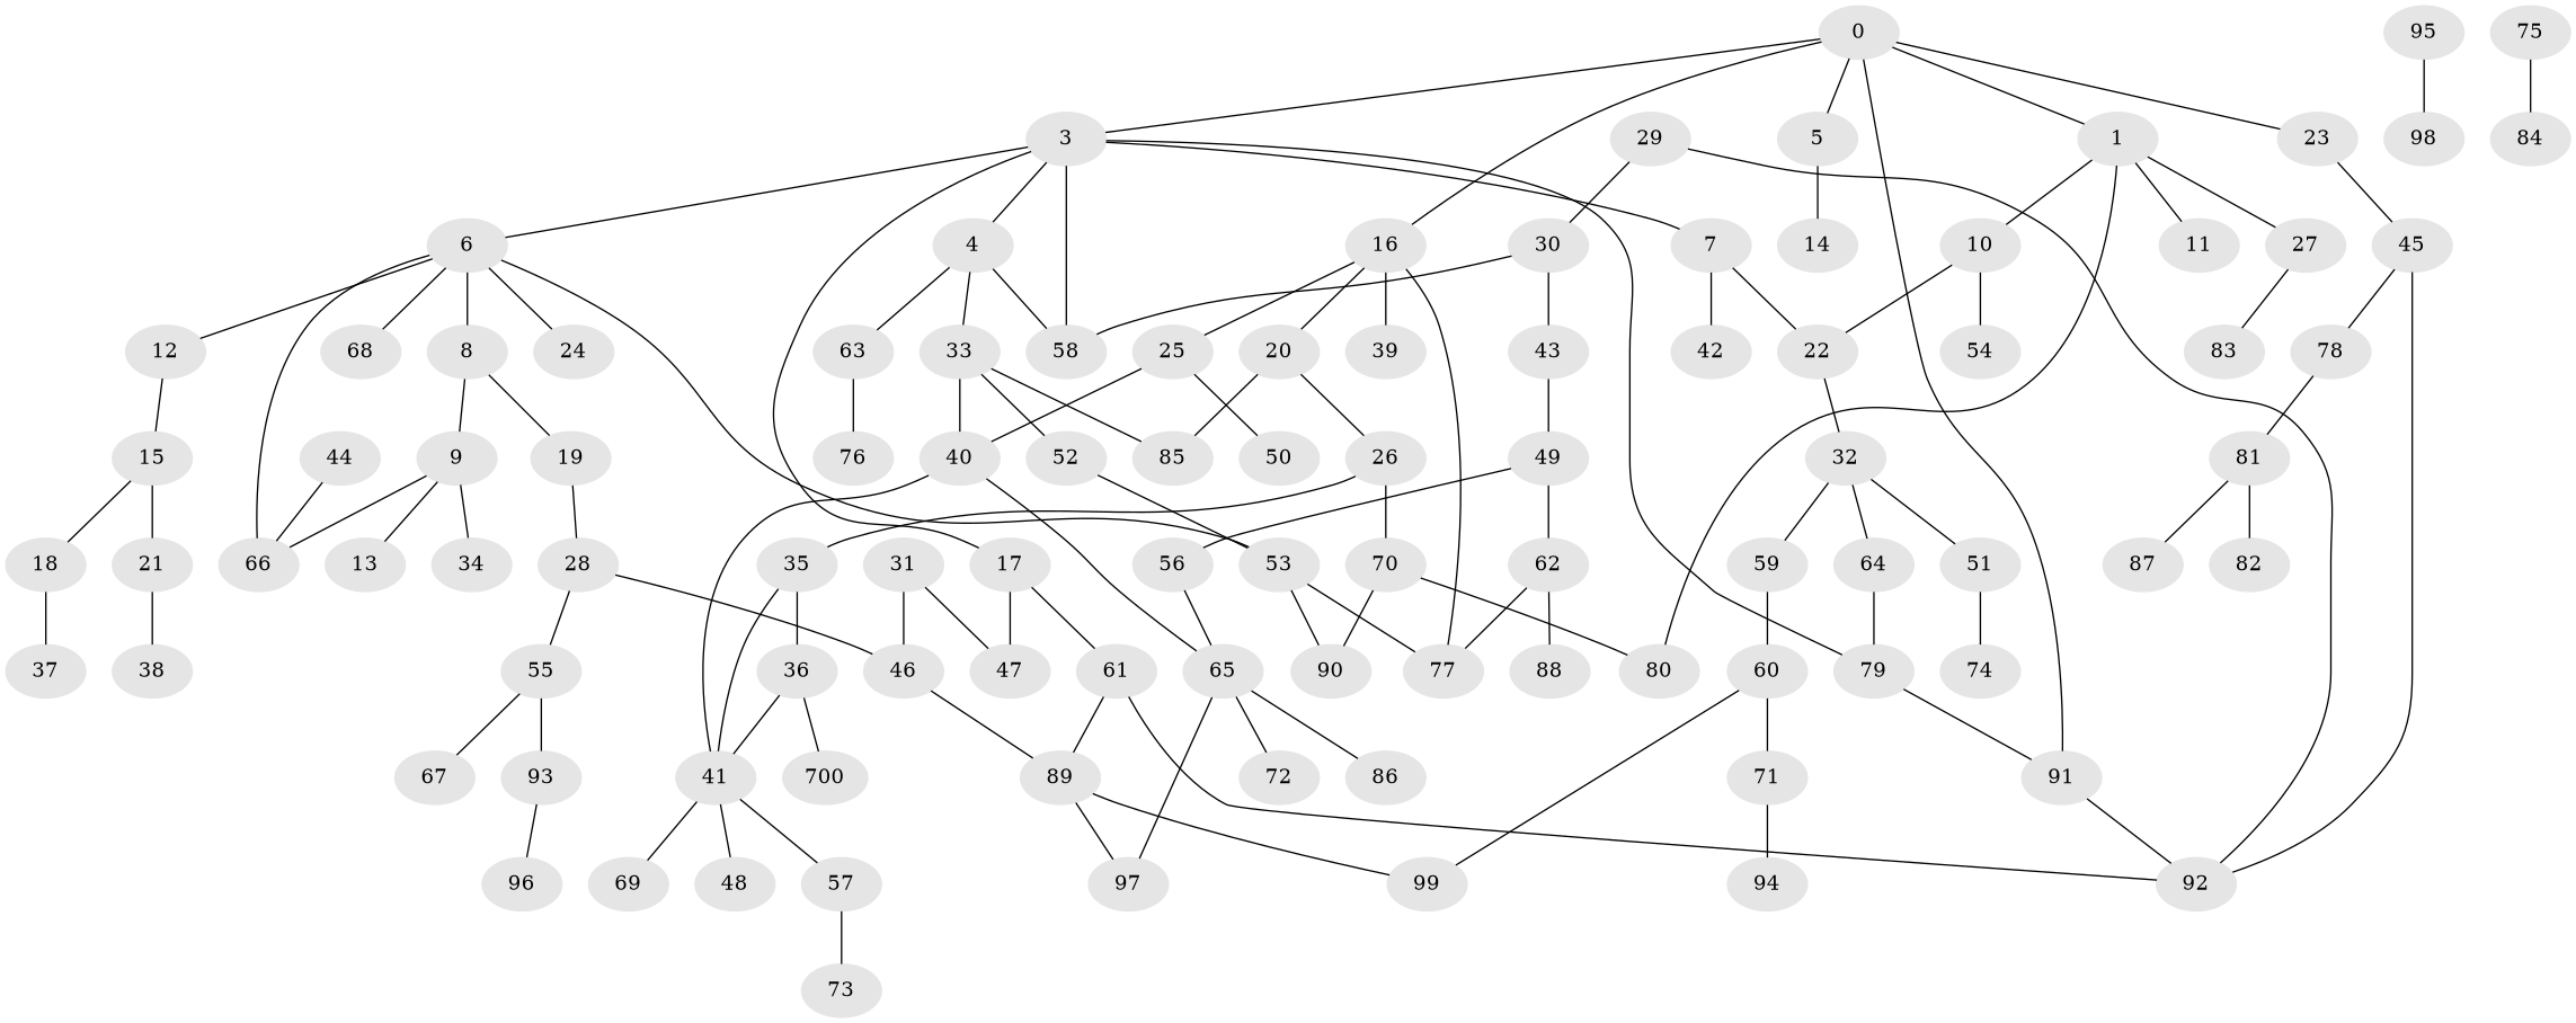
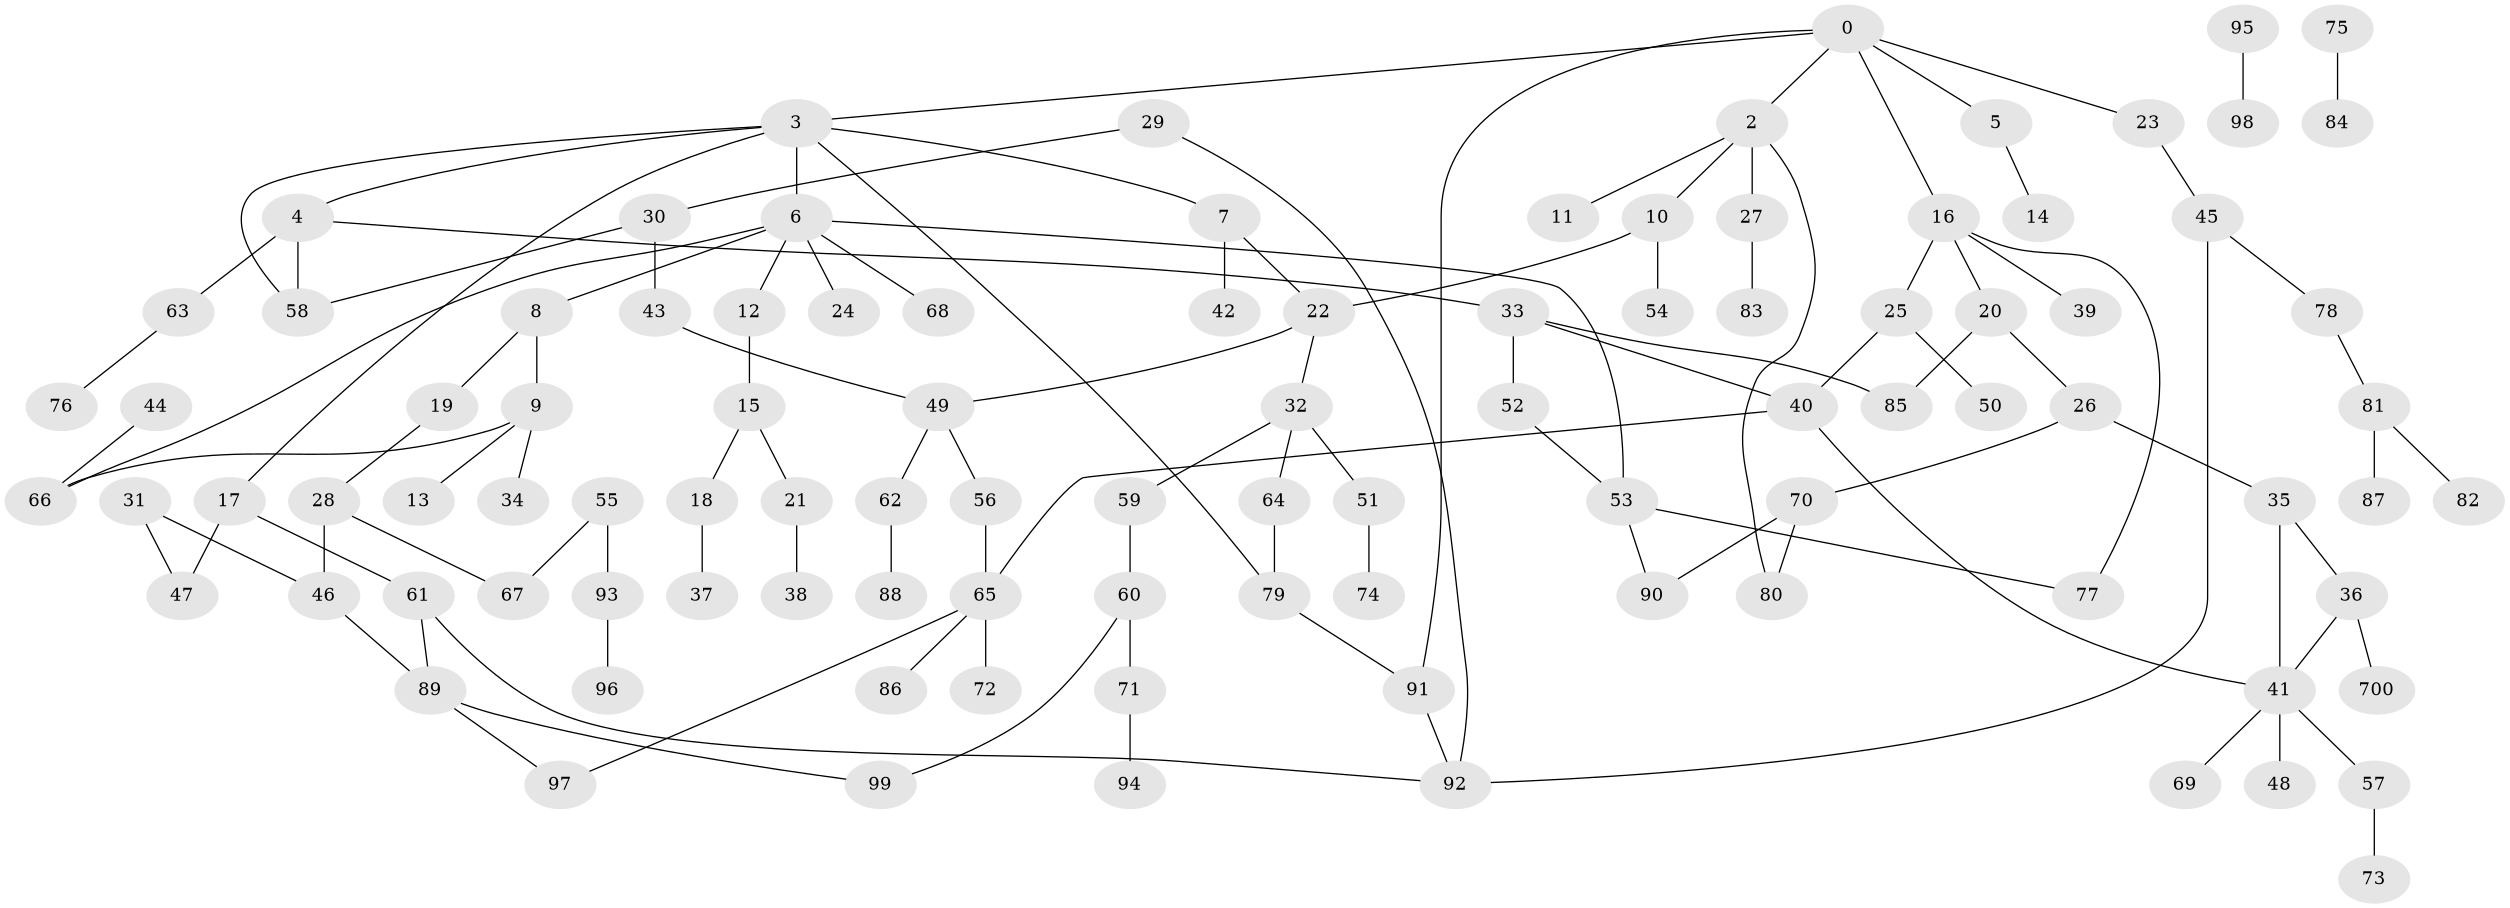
  graph {
    node [color=gray90 style=filled]
    n1 [label=0]
-   2 [label=1]
+   2
    3
    5
    16
    23
    91
    10
    11
    27
    80
    4
    6
    7
    17
    58
    79
    14
    20
    25
    39
    77
    45
    92
    22
    54
    83
    33
    63
    8
    12
    24
    53
    68
    66
    42
    47
    61
    85
    40
    52
    76
    95
    98
    9
    19
    15
    44
    90
    32
    49
    13
    34
    28
    31
    46
    18
    21
    37
    38
    26
    50
    29
    30
    89
    55
    35
    70
    51
    59
    64
    56
    62
    78
    41
    65
    36
    75
    84
    67
    93
    43
    74
    60
    n85 [label=700]
    48
    57
    69
    72
    86
    97
    73
    81
    99
    88
    96
    71
    94
    82
    87
    n1 -- 2
    n1 -- 3
    n1 -- 5
    n1 -- 16
    n1 -- 23
    n1 -- 91
    2 -- 10
    2 -- 11
    2 -- 27
    2 -- 80
    3 -- 4
    3 -- 6
    3 -- 7
    3 -- 17
    3 -- 58
    3 -- 79
    5 -- 14
    16 -- 20
    16 -- 25
    16 -- 39
    16 -- 77
    23 -- 45
    91 -- 92
    10 -- 22
    10 -- 54
    27 -- 83
    4 -- 58
    4 -- 33
    4 -- 63
    6 -- 8
    6 -- 12
    6 -- 24
    6 -- 53
    6 -- 68
    6 -- 66
    7 -- 22
    7 -- 42
    17 -- 47
    17 -- 61
    79 -- 91
    20 -- 85
    20 -- 26
    25 -- 40
    25 -- 50
    45 -- 92
    45 -- 78
    22 -- 32
+   22 -- 49
    33 -- 85
    33 -- 40
    33 -- 52
    63 -- 76
    8 -- 9
    8 -- 19
    12 -- 15
    53 -- 77
    53 -- 90
    61 -- 92
    61 -- 89
    40 -- 41
    40 -- 65
    52 -- 53
    95 -- 98
    9 -- 66
    9 -- 13
    9 -- 34
    19 -- 28
    15 -- 18
    15 -- 21
    44 -- 66
    32 -- 51
    32 -- 59
    32 -- 64
    49 -- 56
    49 -- 62
    28 -- 46
-   28 -- 55
+   28 -- 67
    31 -- 47
    31 -- 46
    46 -- 89
    18 -- 37
    21 -- 38
    26 -- 35
    26 -- 70
    29 -- 92
    29 -- 30
    30 -- 58
    30 -- 43
    89 -- 97
    89 -- 99
    55 -- 67
    55 -- 93
    35 -- 41
    35 -- 36
    70 -- 80
    70 -- 90
    51 -- 74
    59 -- 60
    64 -- 79
    56 -- 65
-   62 -- 77
    62 -- 88
    78 -- 81
    41 -- 48
    41 -- 57
    41 -- 69
    65 -- 72
    65 -- 86
    65 -- 97
    36 -- 41
    36 -- n85
    75 -- 84
    93 -- 96
    43 -- 49
    60 -- 99
    60 -- 71
    57 -- 73
    81 -- 82
    81 -- 87
    71 -- 94
  }
